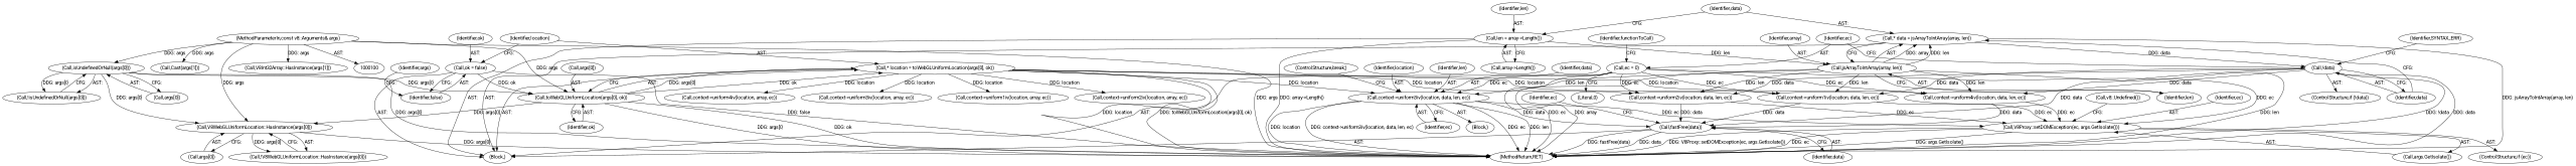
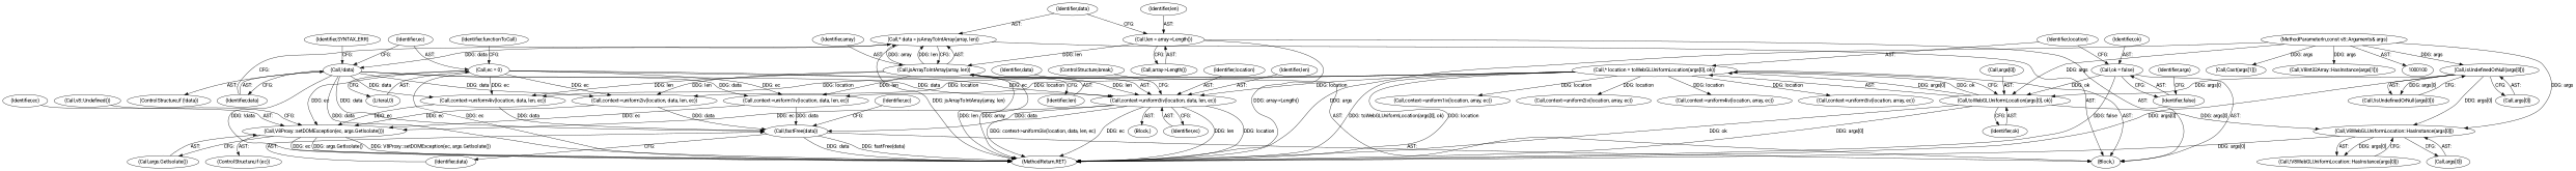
  digraph {
    fontname=Roboto
    node [fontname=Roboto]
    edge [fontname=Roboto]
    n1 [label="(Call,context->uniform3iv(location, data, len, ec))"]
    n2 [label="(Call,fastFree(data))"]
    n3 [label="(Call,V8Proxy::setDOMException(ec, args.GetIsolate()))"]
    n4 [label="(MethodReturn,RET)"]
    n5 [label="(Block,)"]
    n6 [label="(Identifier,ec)"]
    n7 [label="(Block,)"]
    n8 [label="(Identifier,data)"]
    n9 [label="(Call,args.GetIsolate())"]
    n10 [label="(ControlStructure,if (ec))"]
    n11 [label="(Call,* location = toWebGLUniformLocation(args[0], ok))"]
    n12 [label="(Call,toWebGLUniformLocation(args[0], ok))"]
    n13 [label="(Call,context->uniform1iv(location, array, ec))"]
    n14 [label="(Call,context->uniform2iv(location, array, ec))"]
    n15 [label="(Call,context->uniform4iv(location, array, ec))"]
    n16 [label="(Call,context->uniform4iv(location, data, len, ec))"]
    n17 [label="(Call,context->uniform1iv(location, data, len, ec))"]
    n18 [label="(Call,context->uniform2iv(location, data, len, ec))"]
    n19 [label="(Call,context->uniform3iv(location, array, ec))"]
    n20 [label="(Identifier,ok)"]
    n21 [label="(Call,V8WebGLUniformLocation::HasInstance(args[0]))"]
    n22 [label="(Call,args[0])"]
    n23 [label="(Call,!V8WebGLUniformLocation::HasInstance(args[0]))"]
    n24 [label="(Call,isUndefinedOrNull(args[0]))"]
    n25 [label="(Call,args[0])"]
    n26 [label="(Call,!isUndefinedOrNull(args[0]))"]
    n27 [label="(MethodParameterIn,const v8::Arguments& args)"]
    n28 [label="(Call,Cast(args[1]))"]
    n29 [label="(Call,V8Int32Array::HasInstance(args[1]))"]
    1000100
    n31 [label="(Call,ok = false)"]
    n32 [label="(Identifier,false)"]
    n33 [label="(Call,!data)"]
    n34 [label="(ControlStructure,if (!data))"]
    n35 [label="(Identifier,data)"]
    n36 [label="(Call,* data = jsArrayToIntArray(array, len))"]
    n37 [label="(Call,jsArrayToIntArray(array, len))"]
    n38 [label="(Identifier,len)"]
    n39 [label="(Call,len = array->Length())"]
    n40 [label="(Call,array->Length())"]
    n41 [label="(Call,ec = 0)"]
    n42 [label="(Literal,0)"]
    n43 [label="(ControlStructure,break;)"]
    n44 [label="(Identifier,location)"]
    n45 [label="(Identifier,SYNTAX_ERR)"]
    n46 [label="(Identifier,functionToCall)"]
    n47 [label="(Identifier,ok)"]
    n48 [label="(Identifier,args)"]
    n49 [label="(Identifier,len)"]
    n50 [label="(Call,v8::Undefined())"]
    n51 [label="(Identifier,len)"]
    n52 [label="(Identifier,ec)"]
    n53 [label="(Identifier,data)"]
    n54 [label="(Identifier,location)"]
    n55 [label="(Identifier,ec)"]
    n56 [label="(Identifier,ec)"]
    n57 [label="(Identifier,array)"]
    n58 [label="(Call,args[0])"]
    n59 [label="(Identifier,data)"]
    n1 -> n2 [label="DDG: data"]
    n1 -> n3 [label="DDG: ec"]
    n1 -> n4 [label="DDG: location"]
    n1 -> n4 [label="DDG: context->uniform3iv(location, data, len, ec)"]
    n1 -> n4 [label="DDG: ec"]
    n1 -> n4 [label="DDG: len"]
    n1 -> n5 [label="AST: "]
    n1 -> n6 [label="CFG: "]
    n2 -> n4 [label="DDG: data"]
    n2 -> n4 [label="DDG: fastFree(data)"]
    n2 -> n7 [label="AST: "]
    n2 -> n8 [label="CFG: "]
    n3 -> n4 [label="DDG: args.GetIsolate()"]
    n3 -> n4 [label="DDG: V8Proxy::setDOMException(ec, args.GetIsolate())"]
    n3 -> n4 [label="DDG: ec"]
-   n3 -> n9 [label="AST: "]
+   n3 -> n9 [label="CFG: "]
    n3 -> n10 [label="AST: "]
    n6 -> n1 [label="AST: "]
    n8 -> n2 [label="AST: "]
    n9 -> n3 [label="AST: "]
    n11 -> n1 [label="DDG: location"]
    n11 -> n4 [label="DDG: location"]
    n11 -> n4 [label="DDG: toWebGLUniformLocation(args[0], ok)"]
    n11 -> n7 [label="AST: "]
    n11 -> n12 [label="CFG: "]
    n11 -> n13 [label="DDG: location"]
    n11 -> n14 [label="DDG: location"]
    n11 -> n15 [label="DDG: location"]
    n11 -> n16 [label="DDG: location"]
    n11 -> n17 [label="DDG: location"]
    n11 -> n18 [label="DDG: location"]
    n11 -> n19 [label="DDG: location"]
    n12 -> n4 [label="DDG: args[0]"]
    n12 -> n4 [label="DDG: ok"]
    n12 -> n11 [label="AST: "]
    n12 -> n11 [label="DDG: args[0]"]
    n12 -> n11 [label="DDG: ok"]
    n12 -> n20 [label="CFG: "]
    n12 -> n21 [label="DDG: args[0]"]
    n16 -> n2 [label="DDG: data"]
    n16 -> n3 [label="DDG: ec"]
    n17 -> n2 [label="DDG: data"]
    n17 -> n3 [label="DDG: ec"]
    n18 -> n2 [label="DDG: data"]
    n18 -> n3 [label="DDG: ec"]
    n20 -> n12 [label="AST: "]
    n21 -> n4 [label="DDG: args[0]"]
    n21 -> n22 [label="CFG: "]
    n21 -> n23 [label="AST: "]
    n21 -> n23 [label="DDG: args[0]"]
    n22 -> n21 [label="AST: "]
    n23 -> n21 [label="CFG: "]
    n24 -> n4 [label="DDG: args[0]"]
    n24 -> n12 [label="DDG: args[0]"]
    n24 -> n21 [label="DDG: args[0]"]
    n24 -> n25 [label="CFG: "]
    n24 -> n26 [label="AST: "]
    n24 -> n26 [label="DDG: args[0]"]
    n25 -> n24 [label="AST: "]
    n26 -> n24 [label="CFG: "]
    n27 -> n4 [label="DDG: args"]
    n27 -> n12 [label="DDG: args"]
    n27 -> n21 [label="DDG: args"]
    n27 -> n24 [label="DDG: args"]
    n27 -> n28 [label="DDG: args"]
    n27 -> n29 [label="DDG: args"]
    n27 -> 1000100 [label="AST: "]
    n31 -> n4 [label="DDG: false"]
    n31 -> n7 [label="AST: "]
    n31 -> n12 [label="DDG: ok"]
    n31 -> n32 [label="CFG: "]
    n32 -> n31 [label="AST: "]
+   n33 -> n1 [label="DDG: data"]
    n33 -> n2 [label="DDG: data"]
    n33 -> n4 [label="DDG: !data"]
    n33 -> n4 [label="DDG: data"]
    n33 -> n16 [label="DDG: data"]
    n33 -> n17 [label="DDG: data"]
    n33 -> n18 [label="DDG: data"]
    n33 -> n34 [label="AST: "]
    n33 -> n35 [label="CFG: "]
    n35 -> n33 [label="AST: "]
    n35 -> n36 [label="CFG: "]
    n36 -> n4 [label="DDG: jsArrayToIntArray(array, len)"]
    n36 -> n7 [label="AST: "]
    n36 -> n33 [label="DDG: data"]
    n36 -> n37 [label="CFG: "]
    n37 -> n1 [label="DDG: len"]
    n37 -> n4 [label="DDG: array"]
    n37 -> n4 [label="DDG: len"]
    n37 -> n16 [label="DDG: len"]
    n37 -> n17 [label="DDG: len"]
    n37 -> n18 [label="DDG: len"]
    n37 -> n36 [label="AST: "]
    n37 -> n36 [label="DDG: array"]
    n37 -> n36 [label="DDG: len"]
    n37 -> n38 [label="CFG: "]
    n38 -> n37 [label="AST: "]
    n39 -> n4 [label="DDG: array->Length()"]
    n39 -> n7 [label="AST: "]
    n39 -> n37 [label="DDG: len"]
    n39 -> n40 [label="CFG: "]
    n40 -> n39 [label="AST: "]
    n41 -> n1 [label="DDG: ec"]
    n41 -> n3 [label="DDG: ec"]
    n41 -> n4 [label="DDG: ec"]
    n41 -> n7 [label="AST: "]
    n41 -> n16 [label="DDG: ec"]
    n41 -> n17 [label="DDG: ec"]
    n41 -> n18 [label="DDG: ec"]
    n41 -> n42 [label="CFG: "]
+   n42 -> n41 [label="AST: "]
    n43 -> n1 [label="CFG: "]
    n44 -> n1 [label="AST: "]
    n45 -> n33 [label="CFG: "]
    n46 -> n41 [label="CFG: "]
    n47 -> n31 [label="AST: "]
    n48 -> n32 [label="CFG: "]
    n49 -> n39 [label="AST: "]
    n50 -> n3 [label="CFG: "]
    n51 -> n1 [label="AST: "]
    n52 -> n33 [label="CFG: "]
    n52 -> n41 [label="AST: "]
    n53 -> n1 [label="AST: "]
    n54 -> n11 [label="AST: "]
    n54 -> n31 [label="CFG: "]
    n55 -> n3 [label="AST: "]
    n56 -> n2 [label="CFG: "]
    n57 -> n37 [label="AST: "]
    n58 -> n12 [label="AST: "]
    n59 -> n36 [label="AST: "]
    n59 -> n39 [label="CFG: "]
  }
